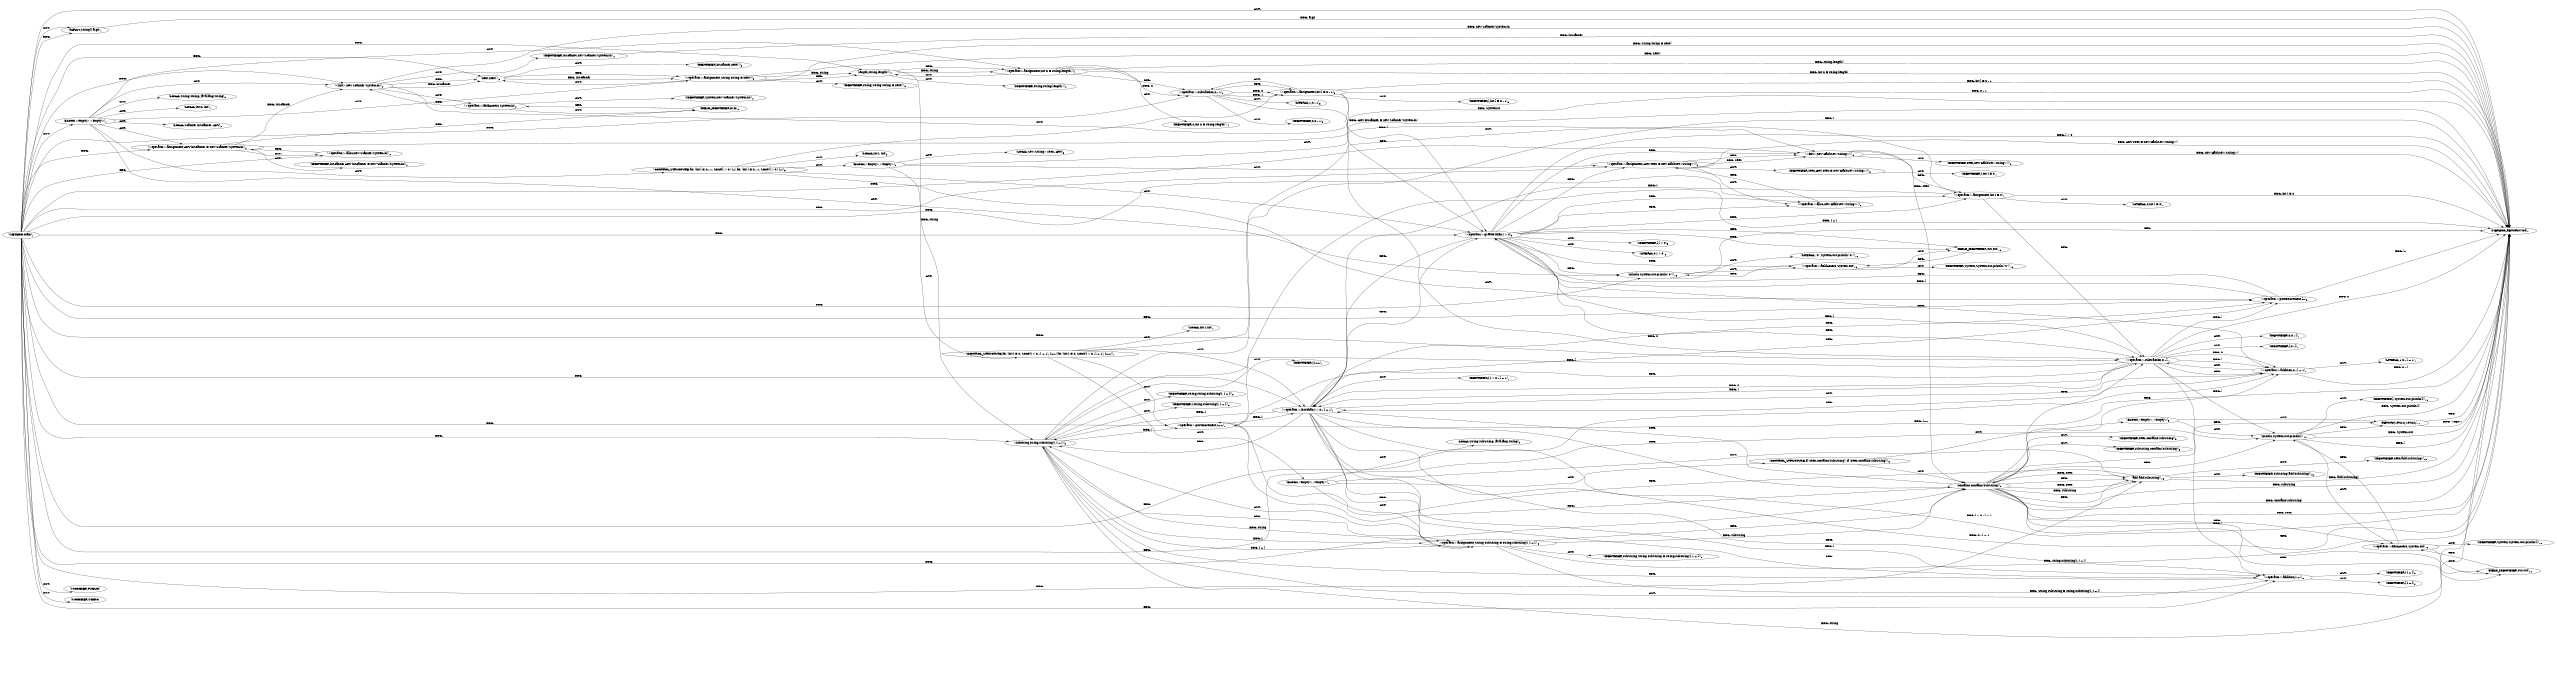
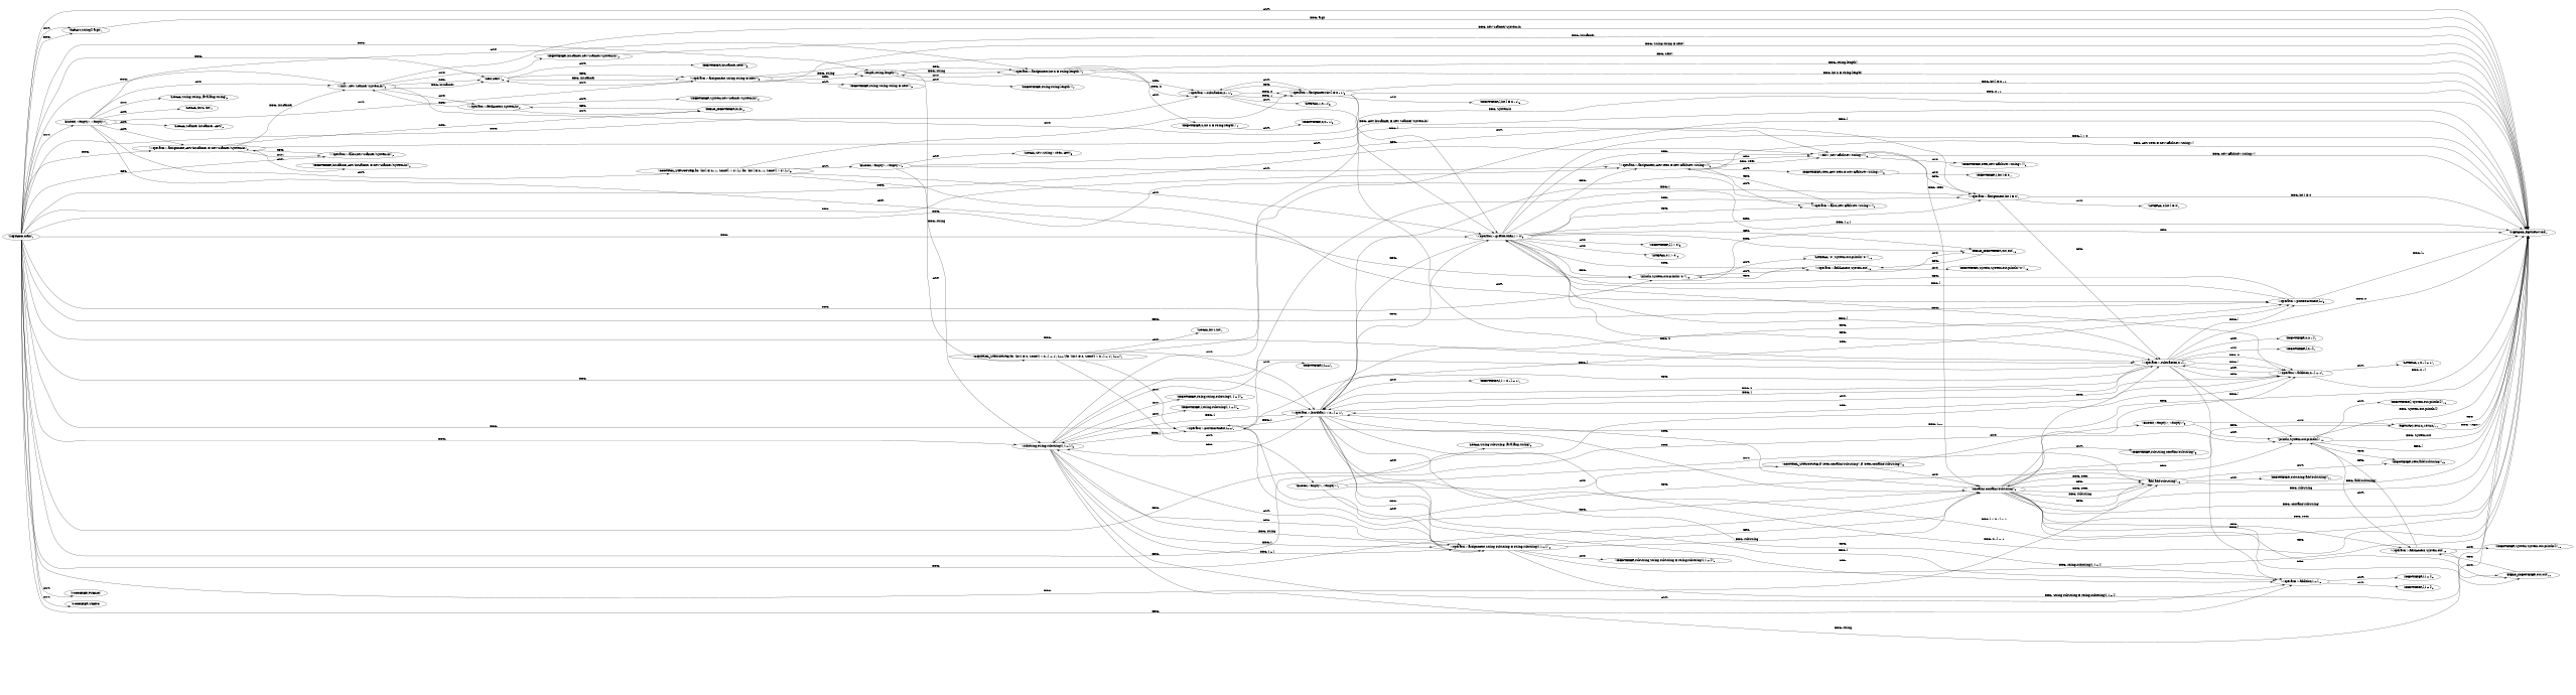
  digraph {
    rankdir=LR
    n1 [label=<(METHOD,main)<SUB>1</SUB>>]
    n2 [label=<(PARAM,String[] args)<SUB>1</SUB>>]
    n3 [label=<(BLOCK,&lt;empty&gt;,&lt;empty&gt;)<SUB>1</SUB>>]
    n4 [label=<(&lt;operator&gt;.assignment,ANY inScanner = new Scanner(System.in))<SUB>2</SUB>>]
    n5 [label=<(&lt;operator&gt;.alloc,new Scanner(System.in))<SUB>2</SUB>>]
    n6 [label=<(&lt;init&gt;,new Scanner(System.in))<SUB>2</SUB>>]
    n7 [label=<(next,next())<SUB>3</SUB>>]
    n8 [label=<(length,string.length())<SUB>4</SUB>>]
    n9 [label=<(&lt;operator&gt;.subtraction,n - 1)<SUB>5</SUB>>]
    n10 [label=<(&lt;operator&gt;.greaterThan,l &gt; 0)<SUB>5</SUB>>]
    n11 [label=<(&lt;operator&gt;.postDecrement,l--)<SUB>5</SUB>>]
    n12 [label=<(&lt;operator&gt;.assignment,ANY seen = new HashSet&lt;String&gt;())<SUB>6</SUB>>]
    n13 [label=<(&lt;init&gt;,new HashSet&lt;String&gt;())<SUB>6</SUB>>]
    n14 [label=<(&lt;operator&gt;.assignment,int i = 0)<SUB>7</SUB>>]
    n15 [label=<(&lt;operator&gt;.lessThan,i &lt; n - l + 1)<SUB>7</SUB>>]
    n16 [label=<(&lt;operator&gt;.addition,n - l + 1)<SUB>7</SUB>>]
    n17 [label=<(&lt;operator&gt;.subtraction,n - l)<SUB>7</SUB>>]
    n18 [label=<(&lt;operator&gt;.postIncrement,i++)<SUB>7</SUB>>]
    n19 [label=<(substring,string.substring(i, i + l))<SUB>8</SUB>>]
    n20 [label=<(&lt;operator&gt;.addition,i + l)<SUB>8</SUB>>]
    n21 [label=<(contains,contains(subString))<SUB>9</SUB>>]
    n22 [label=<(println,System.out.println(l))<SUB>10</SUB>>]
    n23 [label=<(add,add(subString))<SUB>13</SUB>>]
    n24 [label=<(println,System.out.println(&quot;0&quot;))<SUB>16</SUB>>]
    n25 [label=<(MODIFIER,PUBLIC)>]
    n26 [label=<(MODIFIER,STATIC)>]
    n27 [label=<(METHOD_RETURN,void)<SUB>1</SUB>>]
    n28 [label=<(LOCAL,Scanner inScanner: ANY)<SUB>2</SUB>>]
    n29 [label=<(LOCAL,String string: java.lang.String)<SUB>3</SUB>>]
    n30 [label=<(&lt;operator&gt;.assignment,String string = next())<SUB>3</SUB>>]
    n31 [label=<(LOCAL,int n: int)<SUB>4</SUB>>]
    n32 [label=<(&lt;operator&gt;.assignment,int n = string.length())<SUB>4</SUB>>]
    n33 [label=<(CONTROL_STRUCTURE,for (int l = n - 1; Some(l &gt; 0); l--),for (int l = n - 1; Some(l &gt; 0); l--))<SUB>5</SUB>>]
    n34 [label=<(IDENTIFIER,inScanner,ANY inScanner = new Scanner(System.in))<SUB>2</SUB>>]
    n35 [label=<(FIELD_IDENTIFIER,in,in)<SUB>2</SUB>>]
    n36 [label=<(IDENTIFIER,inScanner,new Scanner(System.in))<SUB>2</SUB>>]
    n37 [label=<(&lt;operator&gt;.fieldAccess,System.in)<SUB>2</SUB>>]
    n38 [label=<(IDENTIFIER,inScanner,next())<SUB>3</SUB>>]
    n39 [label=<(IDENTIFIER,string,string.length())<SUB>4</SUB>>]
    n40 [label=<(&lt;operator&gt;.assignment,int l = n - 1)<SUB>5</SUB>>]
    n41 [label=<(IDENTIFIER,n,n - 1)<SUB>5</SUB>>]
    n42 [label=<(LITERAL,1,n - 1)<SUB>5</SUB>>]
    n43 [label=<(IDENTIFIER,l,l &gt; 0)<SUB>5</SUB>>]
    n44 [label=<(LITERAL,0,l &gt; 0)<SUB>5</SUB>>]
    n45 [label=<(&lt;operator&gt;.alloc,new HashSet&lt;String&gt;())<SUB>6</SUB>>]
    n46 [label=<(&lt;operator&gt;.fieldAccess,System.out)<SUB>16</SUB>>]
    n47 [label=<(FIELD_IDENTIFIER,out,out)<SUB>16</SUB>>]
    n48 [label=<(IDENTIFIER,seen,ANY seen = new HashSet&lt;String&gt;())<SUB>6</SUB>>]
    n49 [label=<(IDENTIFIER,seen,new HashSet&lt;String&gt;())<SUB>6</SUB>>]
    n50 [label=<(LITERAL,0,int i = 0)<SUB>7</SUB>>]
    n51 [label=<(IDENTIFIER,i,i &lt; n - l + 1)<SUB>7</SUB>>]
    n52 [label=<(&lt;operator&gt;.assignment,String subString = string.substring(i, i + l))<SUB>8</SUB>>]
    n53 [label=<(LITERAL,1,n - l + 1)<SUB>7</SUB>>]
    n54 [label=<(IDENTIFIER,n,n - l)<SUB>7</SUB>>]
    n55 [label=<(IDENTIFIER,l,n - l)<SUB>7</SUB>>]
    n56 [label=<(IDENTIFIER,i,i++)<SUB>7</SUB>>]
    n57 [label=<(IDENTIFIER,string,string.substring(i, i + l))<SUB>8</SUB>>]
    n58 [label=<(IDENTIFIER,i,string.substring(i, i + l))<SUB>8</SUB>>]
    n59 [label=<(IDENTIFIER,i,i + l)<SUB>8</SUB>>]
    n60 [label=<(IDENTIFIER,l,i + l)<SUB>8</SUB>>]
    n61 [label=<(RETURN,return;,return;)<SUB>71</SUB>>]
-   n62 [label=<(IDENTIFIER,seen,contains(subString))<SUB>9</SUB>>]
    n63 [label=<(IDENTIFIER,subString,contains(subString))<SUB>9</SUB>>]
    n64 [label=<(&lt;operator&gt;.fieldAccess,System.out)<SUB>10</SUB>>]
    n65 [label=<(FIELD_IDENTIFIER,out,out)<SUB>10</SUB>>]
    n66 [label=<(IDENTIFIER,l,System.out.println(l))<SUB>10</SUB>>]
    n67 [label=<(IDENTIFIER,seen,add(subString))<SUB>13</SUB>>]
-   n68 [label=<(IDENTIFIER,subString,add(subString))<SUB>13</SUB>>]
+   n68 [label=<(IDENTIFIER,subString,add(subString))<SUB>11</SUB>>]
    n69 [label=<(LITERAL,&quot;0&quot;,System.out.println(&quot;0&quot;))<SUB>16</SUB>>]
    n70 [label=<(IDENTIFIER,string,String string = next())<SUB>3</SUB>>]
    n71 [label=<(IDENTIFIER,n,int n = string.length())<SUB>4</SUB>>]
-   n72 [label=<(LOCAL,int l: int)<SUB>5</SUB>>]
    n73 [label=<(BLOCK,&lt;empty&gt;,&lt;empty&gt;)<SUB>5</SUB>>]
    n74 [label=<(IDENTIFIER,System,new Scanner(System.in))<SUB>2</SUB>>]
    n75 [label=<(IDENTIFIER,l,int l = n - 1)<SUB>5</SUB>>]
    n76 [label=<(LOCAL,Set&lt;String&gt; seen: ANY)<SUB>6</SUB>>]
    n77 [label=<(CONTROL_STRUCTURE,for (int i = 0; Some(i &lt; n - l + 1); i++),for (int i = 0; Some(i &lt; n - l + 1); i++))<SUB>7</SUB>>]
    n78 [label=<(IDENTIFIER,System,System.out.println(&quot;0&quot;))<SUB>16</SUB>>]
    n79 [label=<(LOCAL,int i: int)<SUB>7</SUB>>]
    n80 [label=<(BLOCK,&lt;empty&gt;,&lt;empty&gt;)<SUB>7</SUB>>]
    n81 [label=<(IDENTIFIER,i,int i = 0)<SUB>7</SUB>>]
    n82 [label=<(LOCAL,String subString: java.lang.String)<SUB>8</SUB>>]
    n83 [label=<(CONTROL_STRUCTURE,if (seen.contains(subString)),if (seen.contains(subString)))<SUB>9</SUB>>]
    n84 [label=<(IDENTIFIER,subString,String subString = string.substring(i, i + l))<SUB>8</SUB>>]
    n85 [label=<(BLOCK,&lt;empty&gt;,&lt;empty&gt;)<SUB>9</SUB>>]
    n86 [label=<(IDENTIFIER,System,System.out.println(l))<SUB>10</SUB>>]
    n1 -> n2 [label="AST: "]
    n1 -> n2 [label="DDG: "]
    n1 -> n3 [label="AST: "]
    n1 -> n4 [label="DDG: "]
    n1 -> n5 [label="CFG: "]
    n1 -> n6 [label="DDG: "]
    n1 -> n7 [label="DDG: "]
    n1 -> n8 [label="DDG: "]
    n1 -> n9 [label="DDG: "]
    n1 -> n10 [label="DDG: "]
    n1 -> n11 [label="DDG: "]
    n1 -> n12 [label="DDG: "]
    n1 -> n13 [label="DDG: "]
    n1 -> n14 [label="DDG: "]
    n1 -> n15 [label="DDG: "]
    n1 -> n16 [label="DDG: "]
    n1 -> n17 [label="DDG: "]
    n1 -> n18 [label="DDG: "]
    n1 -> n19 [label="DDG: "]
    n1 -> n20 [label="DDG: "]
    n1 -> n21 [label="DDG: "]
    n1 -> n22 [label="DDG: "]
    n1 -> n23 [label="DDG: "]
    n1 -> n24 [label="DDG: "]
    n1 -> n25 [label="AST: "]
    n1 -> n26 [label="AST: "]
    n1 -> n27 [label="AST: "]
    n2 -> n27 [label="DDG: args"]
    n3 -> n4 [label="AST: "]
    n3 -> n6 [label="AST: "]
    n3 -> n24 [label="AST: "]
    n3 -> n28 [label="AST: "]
    n3 -> n29 [label="AST: "]
    n3 -> n30 [label="AST: "]
    n3 -> n31 [label="AST: "]
    n3 -> n32 [label="AST: "]
    n3 -> n33 [label="AST: "]
    n4 -> n5 [label="AST: "]
    n4 -> n6 [label="DDG: inScanner"]
    n4 -> n27 [label="DDG: ANY inScanner = new Scanner(System.in)"]
    n4 -> n34 [label="AST: "]
    n4 -> n35 [label="CFG: "]
    n5 -> n4 [label="CFG: "]
    n6 -> n7 [label="CFG: "]
    n6 -> n7 [label="DDG: inScanner"]
    n6 -> n27 [label="DDG: System.in"]
    n6 -> n27 [label="DDG: new Scanner(System.in)"]
    n6 -> n36 [label="AST: "]
    n6 -> n37 [label="AST: "]
    n7 -> n30 [label="CFG: "]
    n7 -> n30 [label="DDG: inScanner"]
    n7 -> n38 [label="AST: "]
    n8 -> n19 [label="DDG: string"]
    n8 -> n32 [label="CFG: "]
    n8 -> n32 [label="DDG: string"]
    n8 -> n39 [label="AST: "]
    n9 -> n17 [label="DDG: n"]
    n9 -> n40 [label="CFG: "]
    n9 -> n40 [label="DDG: n"]
    n9 -> n40 [label="DDG: 1"]
-   n9 -> n41 [label="AST: "]
+   n71 -> n41 [label="AST: "]
    n9 -> n42 [label="AST: "]
    n10 -> n12 [label="CDG: "]
    n10 -> n13 [label="CDG: "]
    n10 -> n14 [label="CDG: "]
    n10 -> n15 [label="CDG: "]
    n10 -> n16 [label="CDG: "]
    n10 -> n17 [label="DDG: l"]
    n10 -> n17 [label="CDG: "]
    n10 -> n24 [label="CDG: "]
    n10 -> n27 [label="DDG: l &gt; 0"]
    n10 -> n43 [label="AST: "]
    n10 -> n44 [label="AST: "]
    n10 -> n45 [label="CFG: "]
    n10 -> n45 [label="CDG: "]
    n10 -> n46 [label="CDG: "]
    n10 -> n47 [label="CFG: "]
    n10 -> n47 [label="CDG: "]
    n11 -> n10 [label="CFG: "]
    n11 -> n10 [label="DDG: l"]
    n11 -> n27 [label="DDG: l--"]
    n12 -> n13 [label="CFG: "]
    n12 -> n13 [label="DDG: seen"]
    n12 -> n27 [label="DDG: ANY seen = new HashSet&lt;String&gt;()"]
    n12 -> n45 [label="AST: "]
    n12 -> n48 [label="AST: "]
    n13 -> n14 [label="CFG: "]
    n13 -> n21 [label="DDG: seen"]
    n13 -> n27 [label="DDG: new HashSet&lt;String&gt;()"]
    n13 -> n49 [label="AST: "]
    n14 -> n15 [label="DDG: i"]
    n14 -> n17 [label="CFG: "]
    n14 -> n27 [label="DDG: int i = 0"]
    n14 -> n50 [label="AST: "]
    n15 -> n10 [label="CDG: "]
    n15 -> n11 [label="CFG: "]
    n15 -> n11 [label="CDG: "]
    n15 -> n16 [label="AST: "]
    n15 -> n19 [label="DDG: i"]
    n15 -> n19 [label="CDG: "]
    n15 -> n20 [label="CFG: "]
    n15 -> n20 [label="DDG: i"]
    n15 -> n20 [label="CDG: "]
    n15 -> n21 [label="CDG: "]
    n15 -> n27 [label="DDG: n - l + 1"]
    n15 -> n27 [label="DDG: i &lt; n - l + 1"]
    n15 -> n51 [label="AST: "]
    n15 -> n52 [label="CDG: "]
    n16 -> n15 [label="CFG: "]
    n16 -> n17 [label="AST: "]
    n16 -> n27 [label="DDG: n - l"]
    n16 -> n53 [label="AST: "]
    n17 -> n11 [label="DDG: l"]
    n17 -> n15 [label="DDG: n"]
    n17 -> n15 [label="DDG: l"]
    n17 -> n16 [label="CFG: "]
    n17 -> n16 [label="DDG: n"]
    n17 -> n16 [label="DDG: l"]
    n17 -> n19 [label="DDG: l"]
    n17 -> n20 [label="DDG: l"]
    n17 -> n22 [label="DDG: l"]
    n17 -> n27 [label="DDG: n"]
    n17 -> n54 [label="AST: "]
    n17 -> n55 [label="AST: "]
    n18 -> n15 [label="DDG: i"]
    n18 -> n17 [label="CFG: "]
    n18 -> n27 [label="DDG: i++"]
    n18 -> n56 [label="AST: "]
    n19 -> n18 [label="DDG: i"]
    n19 -> n20 [label="AST: "]
    n19 -> n27 [label="DDG: string"]
    n19 -> n27 [label="DDG: i"]
    n19 -> n27 [label="DDG: i + l"]
    n19 -> n52 [label="CFG: "]
    n19 -> n52 [label="DDG: string"]
    n19 -> n52 [label="DDG: i"]
    n19 -> n52 [label="DDG: i + l"]
    n19 -> n57 [label="AST: "]
    n19 -> n58 [label="AST: "]
-   n20 -> n19 [label="CFG: "]
    n20 -> n59 [label="AST: "]
    n20 -> n60 [label="AST: "]
    n21 -> n15 [label="CDG: "]
    n21 -> n16 [label="CDG: "]
    n21 -> n17 [label="CDG: "]
    n21 -> n18 [label="CDG: "]
    n21 -> n22 [label="CDG: "]
    n21 -> n23 [label="CFG: "]
    n21 -> n23 [label="DDG: seen"]
    n21 -> n23 [label="DDG: subString"]
    n21 -> n23 [label="CDG: "]
    n21 -> n27 [label="DDG: seen"]
    n21 -> n27 [label="DDG: subString"]
    n21 -> n27 [label="DDG: contains(subString)"]
    n21 -> n61 [label="CDG: "]
-   n21 -> n62 [label="AST: "]
    n21 -> n63 [label="AST: "]
    n21 -> n64 [label="CDG: "]
    n21 -> n65 [label="CFG: "]
    n21 -> n65 [label="CDG: "]
    n22 -> n27 [label="DDG: System.out"]
    n22 -> n27 [label="DDG: l"]
    n22 -> n27 [label="DDG: System.out.println(l)"]
-   n22 -> n61 [label="CFG: "]
+   n22 -> n67 [label="CFG: "]
    n22 -> n64 [label="AST: "]
    n22 -> n66 [label="AST: "]
    n23 -> n18 [label="CFG: "]
    n23 -> n21 [label="DDG: seen"]
    n23 -> n27 [label="DDG: add(subString)"]
    n23 -> n67 [label="AST: "]
    n23 -> n68 [label="AST: "]
    n24 -> n27 [label="CFG: "]
    n24 -> n46 [label="AST: "]
    n24 -> n69 [label="AST: "]
    n30 -> n7 [label="AST: "]
    n30 -> n8 [label="CFG: "]
    n30 -> n8 [label="DDG: string"]
    n30 -> n27 [label="DDG: next()"]
    n30 -> n27 [label="DDG: String string = next()"]
    n30 -> n70 [label="AST: "]
    n32 -> n8 [label="AST: "]
    n32 -> n9 [label="CFG: "]
    n32 -> n9 [label="DDG: n"]
    n32 -> n27 [label="DDG: string.length()"]
    n32 -> n27 [label="DDG: int n = string.length()"]
    n32 -> n71 [label="AST: "]
    n33 -> n10 [label="AST: "]
    n33 -> n11 [label="AST: "]
    n33 -> n40 [label="AST: "]
-   n33 -> n72 [label="AST: "]
    n33 -> n73 [label="AST: "]
    n35 -> n37 [label="CFG: "]
    n36 -> n27 [label="DDG: inScanner"]
    n37 -> n6 [label="CFG: "]
    n37 -> n35 [label="AST: "]
    n37 -> n74 [label="AST: "]
    n40 -> n9 [label="AST: "]
    n40 -> n10 [label="CFG: "]
    n40 -> n10 [label="DDG: l"]
    n40 -> n27 [label="DDG: n - 1"]
    n40 -> n27 [label="DDG: int l = n - 1"]
    n40 -> n75 [label="AST: "]
    n45 -> n12 [label="CFG: "]
    n46 -> n24 [label="CFG: "]
    n46 -> n47 [label="AST: "]
    n46 -> n78 [label="AST: "]
    n47 -> n46 [label="CFG: "]
    n48 -> n81 [label="AST: "]
    n52 -> n19 [label="AST: "]
    n52 -> n21 [label="CFG: "]
    n52 -> n21 [label="DDG: subString"]
    n52 -> n27 [label="DDG: string.substring(i, i + l)"]
    n52 -> n27 [label="DDG: String subString = string.substring(i, i + l)"]
    n52 -> n84 [label="AST: "]
    n61 -> n27 [label="CFG: "]
    n61 -> n27 [label="DDG: &lt;RET&gt;"]
    n64 -> n22 [label="CFG: "]
    n64 -> n65 [label="AST: "]
    n64 -> n86 [label="AST: "]
    n65 -> n64 [label="CFG: "]
    n73 -> n12 [label="AST: "]
    n73 -> n13 [label="AST: "]
    n73 -> n76 [label="AST: "]
    n73 -> n77 [label="AST: "]
    n77 -> n14 [label="AST: "]
    n77 -> n15 [label="AST: "]
    n77 -> n18 [label="AST: "]
    n77 -> n79 [label="AST: "]
    n77 -> n80 [label="AST: "]
    n80 -> n23 [label="AST: "]
    n80 -> n52 [label="AST: "]
    n80 -> n82 [label="AST: "]
    n80 -> n83 [label="AST: "]
    n83 -> n21 [label="AST: "]
    n83 -> n85 [label="AST: "]
    n85 -> n22 [label="AST: "]
    n85 -> n61 [label="AST: "]
  }
